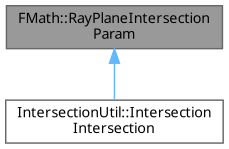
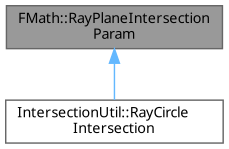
  digraph {
    rankdir=TB
    fontname="Noto Sans"
    node [fontname="Noto Sans" fontsize=10 shape=box style=filled]
    n1 [color=gray40 fillcolor=grey60 fontcolor=black height=0.2 label="FMath::RayPlaneIntersection\lParam" width=0.4]
-   n2 [color=grey40 fillcolor=white height=0.2 label="IntersectionUtil::Intersection\lIntersection" width=0.4]
+   n2 [color=grey40 fillcolor=white height=0.2 label="IntersectionUtil::RayCircle\lIntersection" width=0.4]
    n1 -> n2 [color=steelblue1 dir=back fontname="Noto Sans" fontsize=10 labelfontname=Helvetica labelfontsize=10 style=solid]
  }
